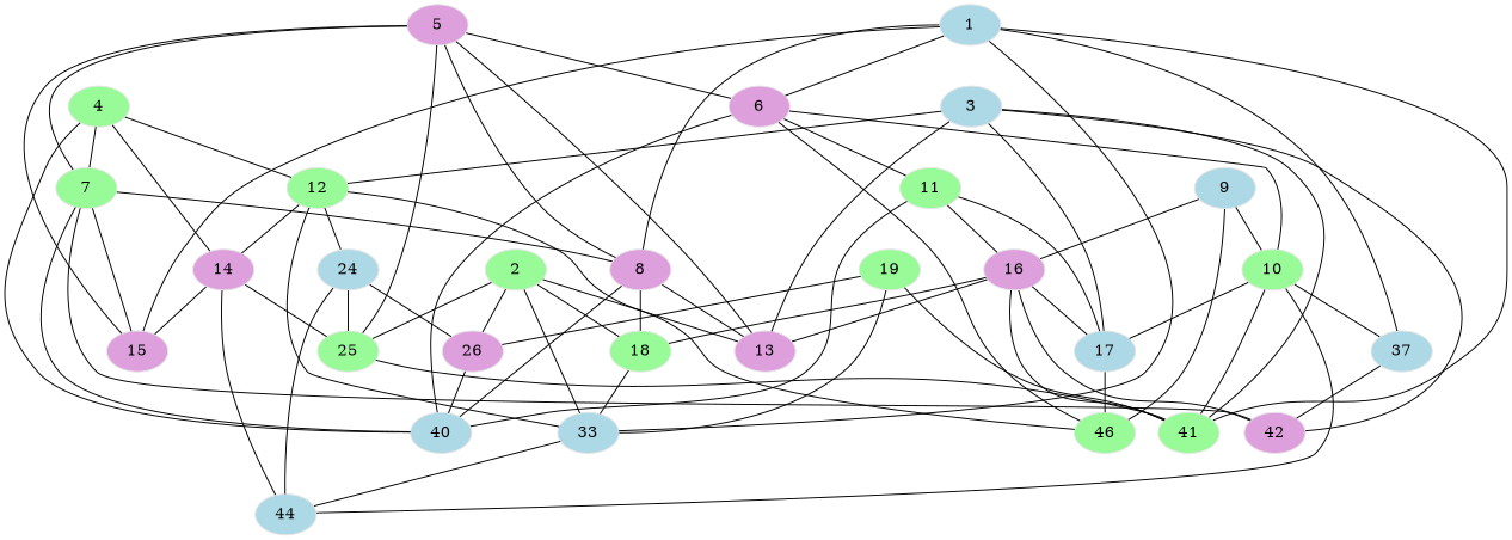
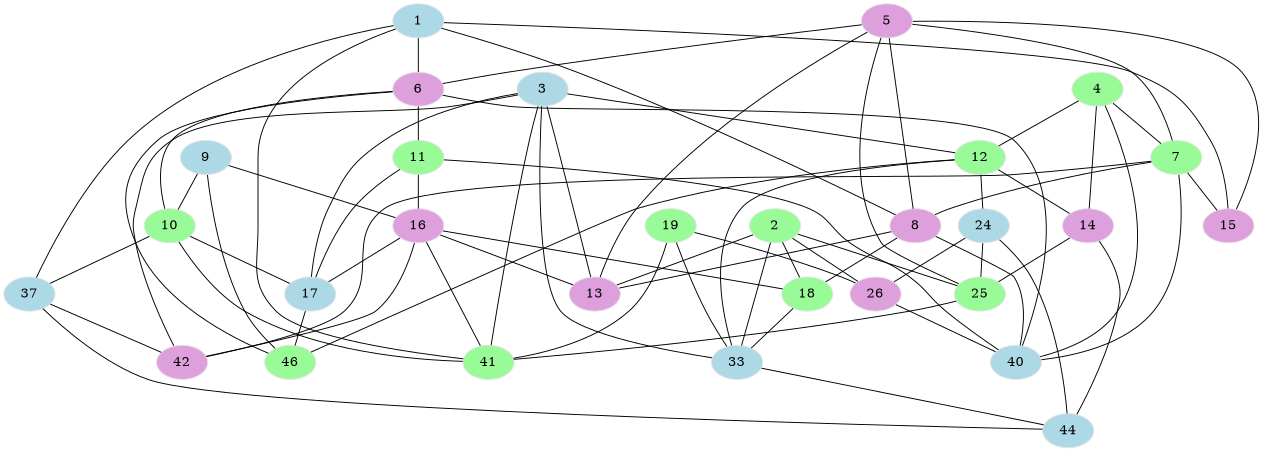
  graph {
    node [color=gray90 fillcolor=palegreen style=filled]
    1 [fillcolor=lightblue super="+21"]
    6 [fillcolor=plum super="+22"]
    8 [fillcolor=plum super="+45"]
    15 [fillcolor=plum]
    33 [fillcolor=lightblue super="+49"]
    37 [fillcolor=lightblue]
    41 [super="+48"]
    40 [fillcolor=lightblue super="+43"]
    10 [super="+39"]
    11
    46 [super="+47"]
    13 [fillcolor=plum super="+20"]
    18
    44 [fillcolor=lightblue super="+50"]
    42 [fillcolor=plum]
    2 [super="+27"]
    25 [super="+28"]
    26 [fillcolor=plum super="+36"]
    3 [fillcolor=lightblue super="+23"]
    12 [super="+32"]
    17 [fillcolor=lightblue super="+29"]
    14 [fillcolor=plum super="+31"]
    24 [fillcolor=lightblue super="+35"]
    7 [super="+30"]
    4
    5 [fillcolor=plum super="+38"]
    16 [fillcolor=plum super="+34"]
    9 [fillcolor=lightblue]
    19
    1 -- 6
    1 -- 8
    1 -- 15
-   1 -- 33
+   3 -- 33
    1 -- 37
    1 -- 41
    6 -- 40
    6 -- 10
    6 -- 11
    6 -- 46
    8 -- 40
    8 -- 13
    8 -- 18
    33 -- 44
-   10 -- 44
+   37 -- 44
    37 -- 42
    10 -- 37
    10 -- 41
    10 -- 17
    11 -- 40
    11 -- 17
    11 -- 16
    18 -- 33
    2 -- 33
    2 -- 13
    2 -- 18
    2 -- 25 [weight=2]
    2 -- 26
    25 -- 41
    26 -- 40
    3 -- 41
    3 -- 13 [weight=2]
    3 -- 42
    3 -- 12
    3 -- 17
    12 -- 33
    12 -- 46
    12 -- 14
    12 -- 24
    17 -- 46 [weight=2]
-   14 -- 15
    14 -- 44 [weight=2]
    14 -- 25
    24 -- 44 [weight=2]
    24 -- 25
    24 -- 26 [weight=2]
    7 -- 8
    7 -- 15
    7 -- 40
    7 -- 42
    4 -- 40
    4 -- 12
    4 -- 14
    4 -- 7
    5 -- 6
    5 -- 8
    5 -- 15
    5 -- 13
    5 -- 25
    5 -- 7
    16 -- 41
    16 -- 13
    16 -- 18
    16 -- 42
    16 -- 17
    9 -- 10
    9 -- 46 [weight=2]
    9 -- 16
    19 -- 33
    19 -- 41
    19 -- 26 [weight=2]
  }
